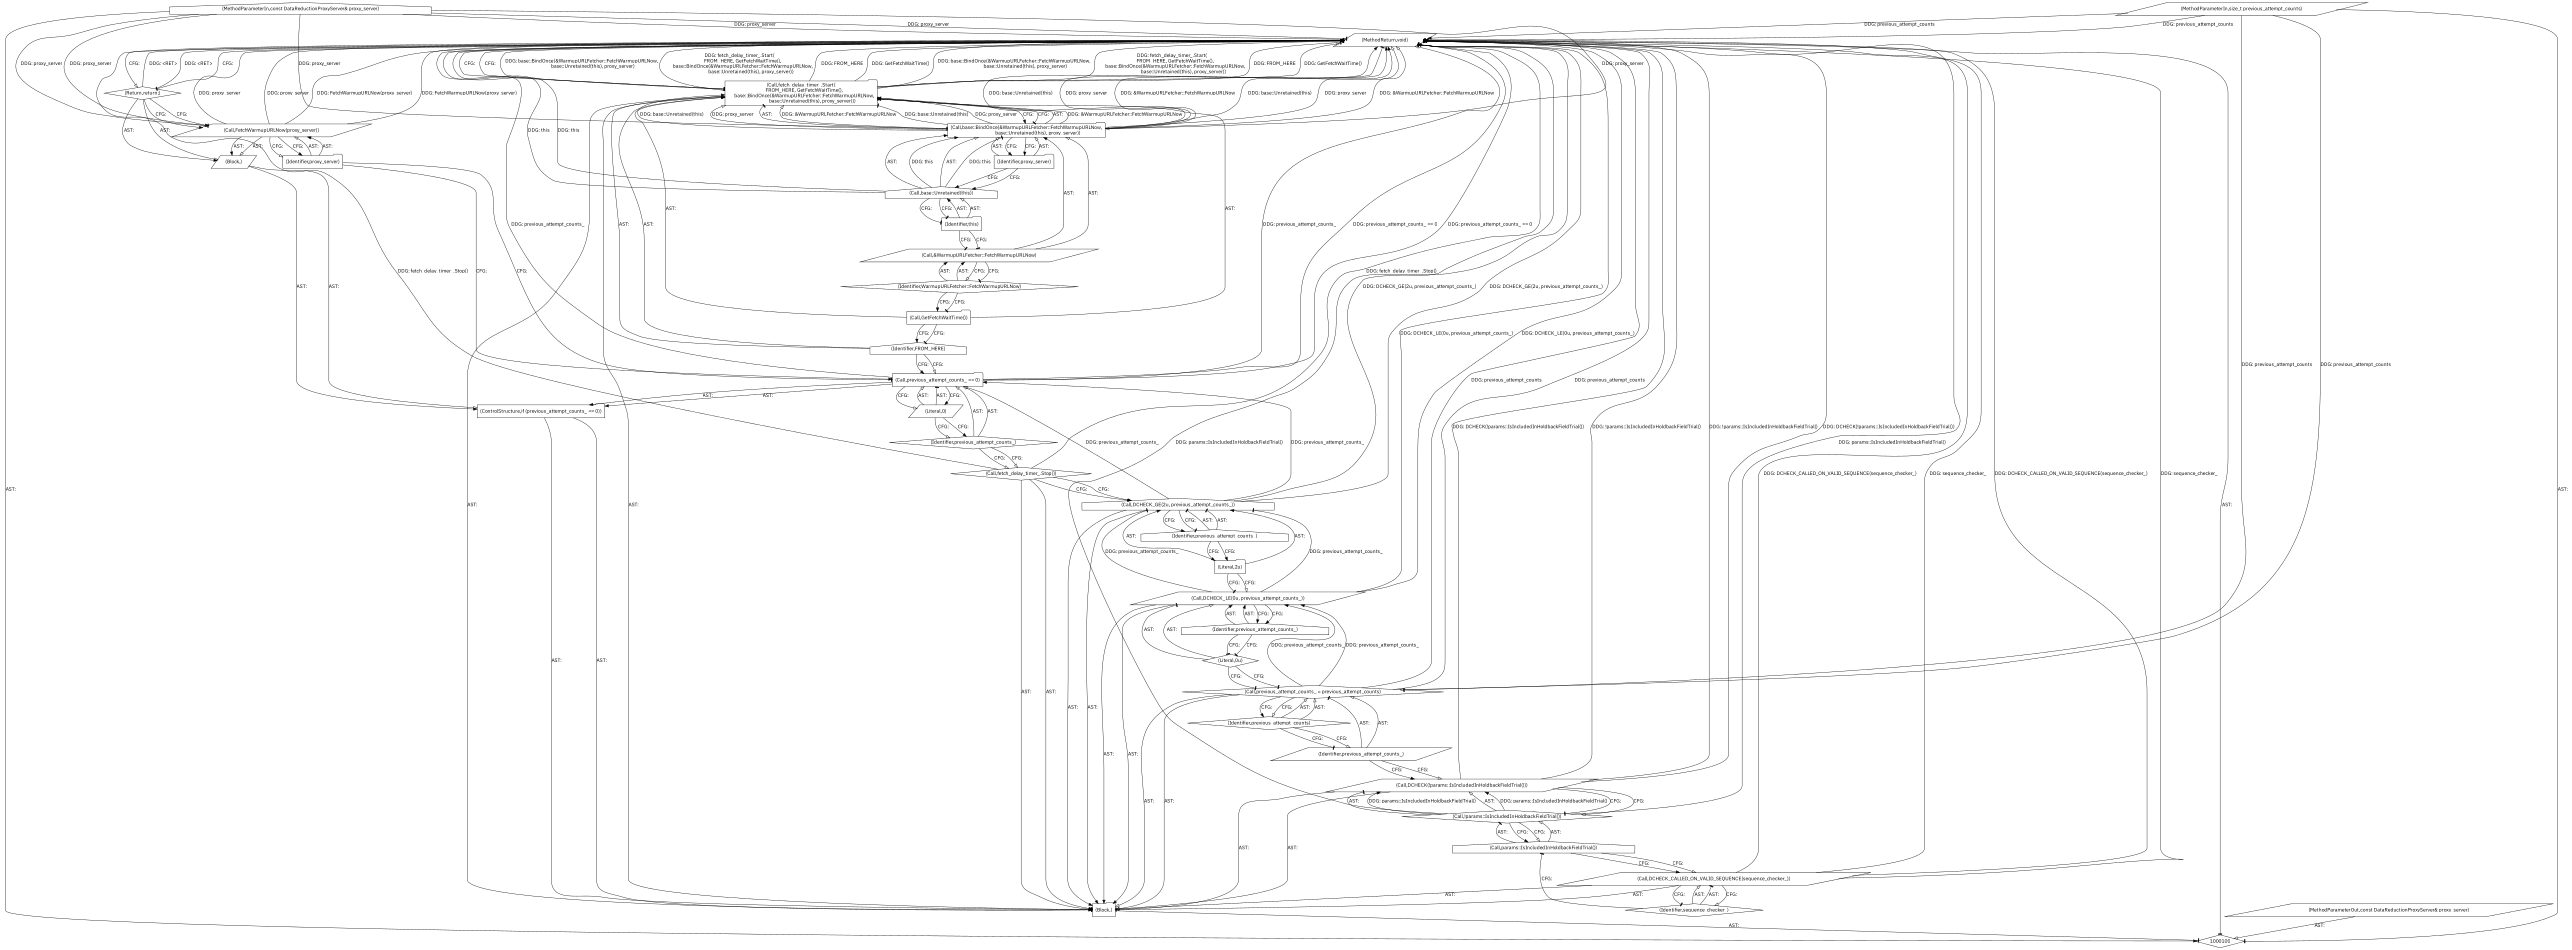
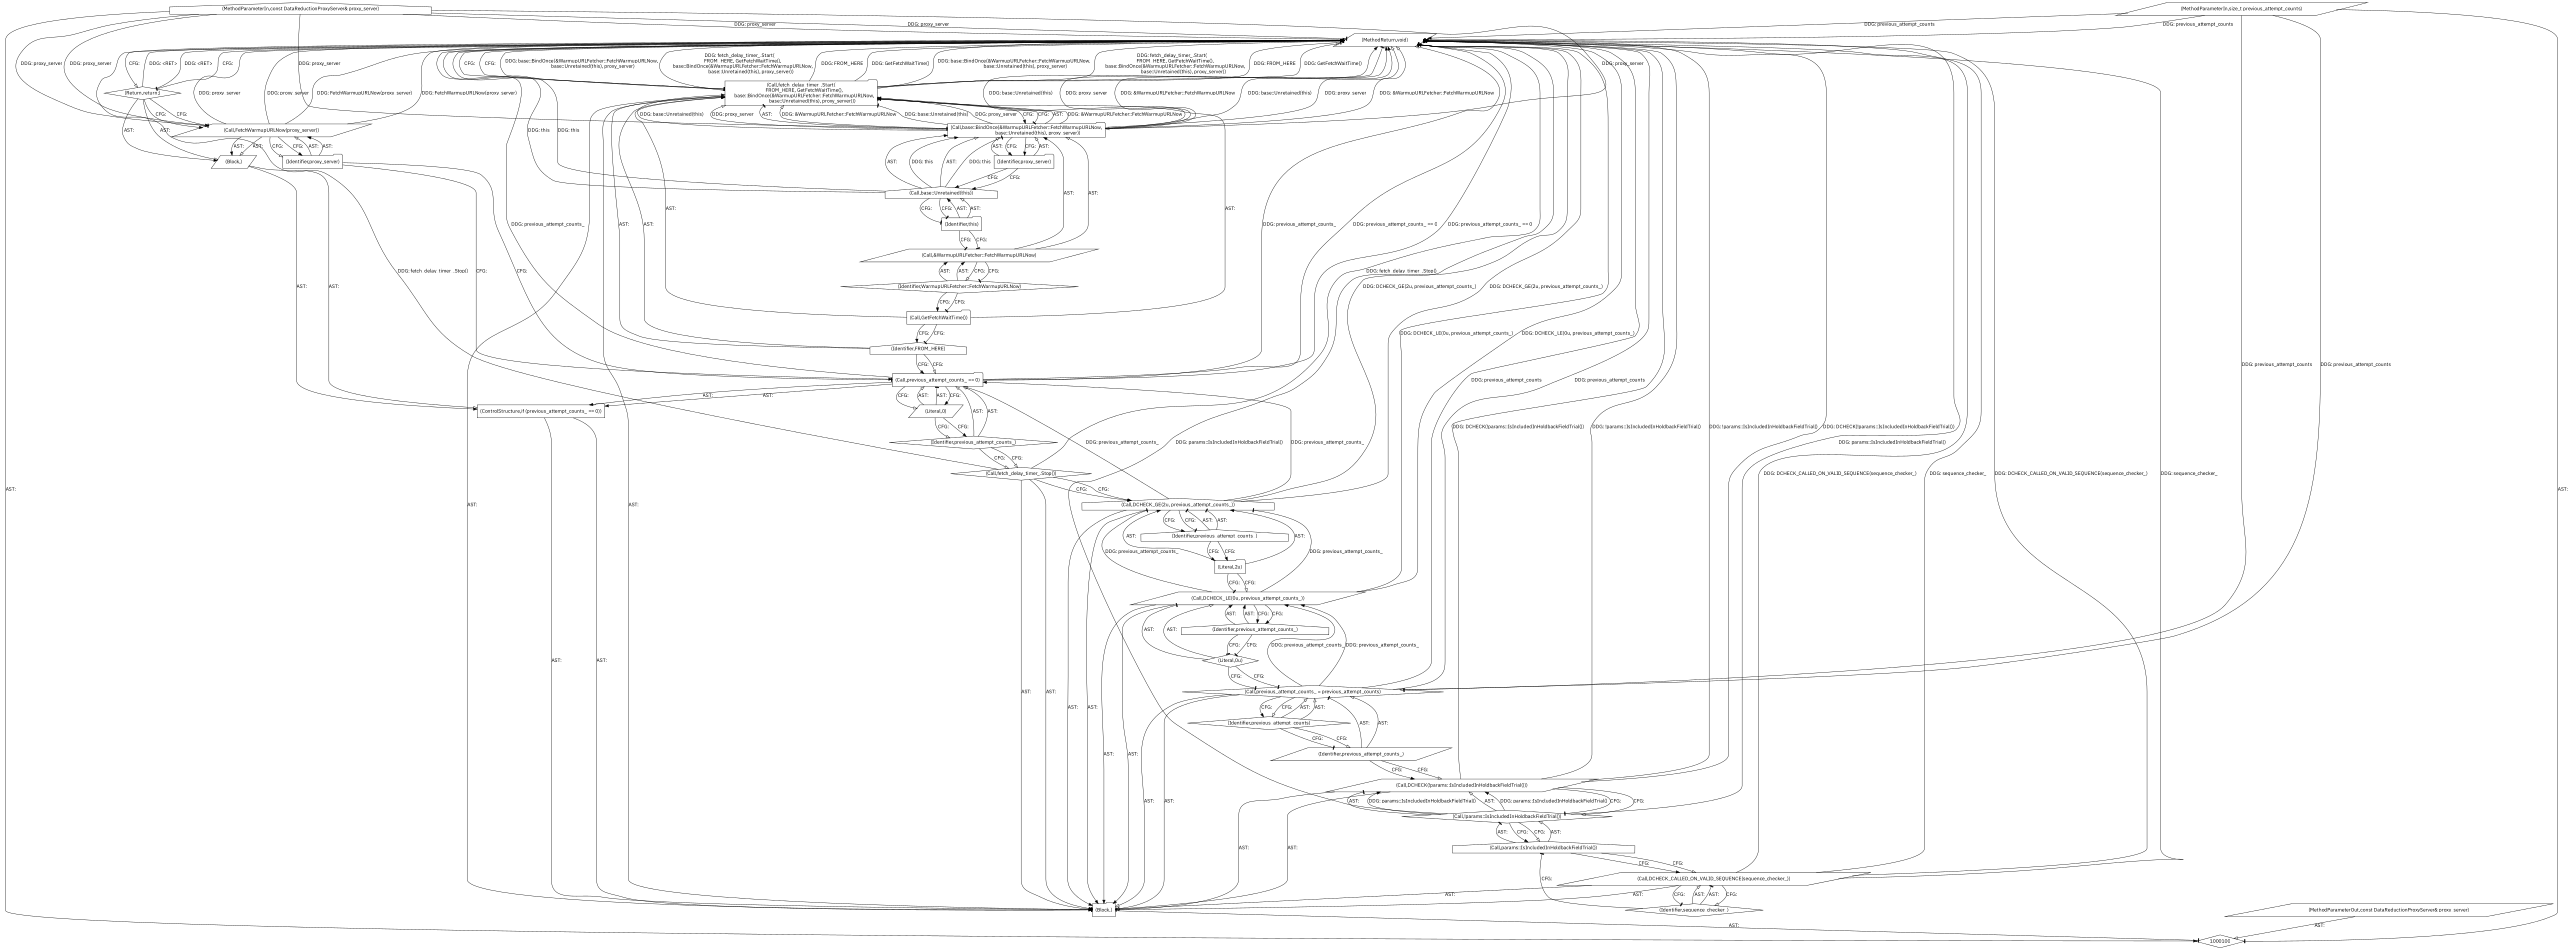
  digraph {
    fontname="IBM Plex Sans"
    node [fontname="IBM Plex Sans" shape=parallelogram]
    edge [arrowhead=normal fontname="IBM Plex Sans"]
    n1 [label="(MethodReturn,void)"]
    n2 [label="(Return,return;)" shape=diamond]
    n3 [label="(Call,fetch_delay_timer_.Start(\n      FROM_HERE, GetFetchWaitTime(),\n      base::BindOnce(&WarmupURLFetcher::FetchWarmupURLNow,\n                     base::Unretained(this), proxy_server)))" shape=folder]
    1000100 [shape=diamond]
    n5 [label="(Block,)"]
    n6 [label="(Call,FetchWarmupURLNow(proxy_server))"]
    n7 [label="(Block,)" shape=folder]
    n8 [label="(Call,base::BindOnce(&WarmupURLFetcher::FetchWarmupURLNow,\n                     base::Unretained(this), proxy_server))" shape=folder]
    n9 [label="(Literal,2u)" shape=folder]
    n10 [label="(Call,DCHECK_GE(2u, previous_attempt_counts_))" shape=house]
    n11 [label="(Call,DCHECK_LE(0u, previous_attempt_counts_))"]
    n12 [label="(Identifier,previous_attempt_counts_)" shape=house]
    n13 [label="(Call,previous_attempt_counts_ == 0)" shape=folder]
    n14 [label="(Identifier,previous_attempt_counts_)" shape=house]
    n15 [label="(ControlStructure,if (previous_attempt_counts_ == 0))" shape=folder]
    n16 [label="(Literal,0)"]
    n17 [label="(Call,fetch_delay_timer_.Stop())" shape=diamond]
    n18 [label="(Identifier,previous_attempt_counts_)" shape=diamond]
    n19 [label="(Identifier,proxy_server)" shape=folder]
    n20 [label="(Identifier,proxy_server)" shape=folder]
    n21 [label="(Call,GetFetchWaitTime())" shape=folder]
    n22 [label="(Identifier,FROM_HERE)" shape=house]
    n23 [label="(MethodParameterIn,size_t previous_attempt_counts)"]
    n24 [label="(Call,previous_attempt_counts_ = previous_attempt_counts)" shape=diamond]
    n25 [label="(Identifier,previous_attempt_counts)" shape=diamond]
    n26 [label="(Call,&WarmupURLFetcher::FetchWarmupURLNow)"]
    n27 [label="(Identifier,WarmupURLFetcher::FetchWarmupURLNow)" shape=diamond]
    n28 [label="(Call,base::Unretained(this))" shape=house]
    n29 [label="(Identifier,this)" shape=folder]
    n30 [label="(MethodParameterIn,const DataReductionProxyServer& proxy_server)" shape=house]
    n31 [label="(MethodParameterOut,const DataReductionProxyServer& proxy_server)"]
    n32 [label="(Call,DCHECK_CALLED_ON_VALID_SEQUENCE(sequence_checker_))"]
    n33 [label="(Identifier,sequence_checker_)" shape=diamond]
    n34 [label="(Call,params::IsIncludedInHoldbackFieldTrial())" shape=house]
    n35 [label="(Call,!params::IsIncludedInHoldbackFieldTrial())" shape=diamond]
    n36 [label="(Call,DCHECK(!params::IsIncludedInHoldbackFieldTrial()))"]
    n37 [label="(Identifier,previous_attempt_counts_)"]
    n38 [label="(Literal,0u)" shape=diamond]
    n1 -> n2 [arrowhead=tee label="CFG: "]
    n1 -> n2 [arrowhead=onormal label="CFG: "]
    n1 -> n3 [arrowhead=tee label="CFG: "]
    n1 -> n3 [arrowhead=tee label="CFG: "]
-   n1 -> 1000100 [arrowhead=tee label="AST: "]
    n2 -> n1 [label="DDG: <RET>"]
    n2 -> n1 [arrowhead=tee label="DDG: <RET>"]
    n2 -> n5 [label="AST: "]
    n2 -> n5 [arrowhead=onormal label="AST: "]
    n2 -> n6 [arrowhead=onormal label="CFG: "]
    n2 -> n6 [label="CFG: "]
    n3 -> n1 [arrowhead=tee label="DDG: base::BindOnce(&WarmupURLFetcher::FetchWarmupURLNow,\n                     base::Unretained(this), proxy_server)"]
    n3 -> n1 [arrowhead=onormal label="DDG: fetch_delay_timer_.Start(\n      FROM_HERE, GetFetchWaitTime(),\n      base::BindOnce(&WarmupURLFetcher::FetchWarmupURLNow,\n                     base::Unretained(this), proxy_server))"]
    n3 -> n1 [label="DDG: FROM_HERE"]
    n3 -> n1 [label="DDG: GetFetchWaitTime()"]
    n3 -> n1 [label="DDG: base::BindOnce(&WarmupURLFetcher::FetchWarmupURLNow,\n                     base::Unretained(this), proxy_server)"]
    n3 -> n1 [arrowhead=tee label="DDG: fetch_delay_timer_.Start(\n      FROM_HERE, GetFetchWaitTime(),\n      base::BindOnce(&WarmupURLFetcher::FetchWarmupURLNow,\n                     base::Unretained(this), proxy_server))"]
    n3 -> n1 [arrowhead=tee label="DDG: FROM_HERE"]
    n3 -> n1 [arrowhead=onormal label="DDG: GetFetchWaitTime()"]
    n3 -> n7 [label="AST: "]
    n3 -> n7 [arrowhead=tee label="AST: "]
    n3 -> n8 [label="CFG: "]
    n3 -> n8 [arrowhead=tee label="CFG: "]
    n5 -> n15 [arrowhead=onormal label="AST: "]
    n5 -> n15 [label="AST: "]
    n6 -> n1 [arrowhead=tee label="DDG: proxy_server"]
    n6 -> n1 [arrowhead=onormal label="DDG: FetchWarmupURLNow(proxy_server)"]
    n6 -> n1 [label="DDG: proxy_server"]
    n6 -> n1 [arrowhead=onormal label="DDG: FetchWarmupURLNow(proxy_server)"]
    n6 -> n5 [arrowhead=onormal label="AST: "]
    n6 -> n5 [label="AST: "]
    n6 -> n19 [arrowhead=onormal label="CFG: "]
    n6 -> n19 [label="CFG: "]
    n7 -> 1000100 [arrowhead=tee label="AST: "]
    n8 -> n1 [label="DDG: base::Unretained(this)"]
    n8 -> n1 [arrowhead=tee label="DDG: proxy_server"]
    n8 -> n1 [label="DDG: &WarmupURLFetcher::FetchWarmupURLNow"]
    n8 -> n1 [label="DDG: base::Unretained(this)"]
    n8 -> n1 [arrowhead=onormal label="DDG: proxy_server"]
    n8 -> n1 [arrowhead=onormal label="DDG: &WarmupURLFetcher::FetchWarmupURLNow"]
    n8 -> n3 [arrowhead=onormal label="AST: "]
    n8 -> n3 [arrowhead=tee label="DDG: &WarmupURLFetcher::FetchWarmupURLNow"]
    n8 -> n3 [label="DDG: base::Unretained(this)"]
    n8 -> n3 [arrowhead=onormal label="DDG: proxy_server"]
    n8 -> n3 [arrowhead=tee label="AST: "]
    n8 -> n3 [arrowhead=onormal label="DDG: &WarmupURLFetcher::FetchWarmupURLNow"]
    n8 -> n3 [arrowhead=tee label="DDG: base::Unretained(this)"]
    n8 -> n3 [label="DDG: proxy_server"]
    n8 -> n20 [label="CFG: "]
    n8 -> n20 [label="CFG: "]
    n9 -> n10 [label="AST: "]
    n9 -> n10 [label="AST: "]
    n9 -> n11 [arrowhead=onormal label="CFG: "]
    n9 -> n11 [arrowhead=tee label="CFG: "]
    n10 -> n1 [arrowhead=onormal label="DDG: DCHECK_GE(2u, previous_attempt_counts_)"]
    n10 -> n1 [label="DDG: DCHECK_GE(2u, previous_attempt_counts_)"]
    n10 -> n7 [label="AST: "]
    n10 -> n7 [label="AST: "]
    n10 -> n12 [label="CFG: "]
    n10 -> n12 [arrowhead=tee label="CFG: "]
    n10 -> n13 [label="DDG: previous_attempt_counts_"]
    n10 -> n13 [arrowhead=onormal label="DDG: previous_attempt_counts_"]
    n11 -> n1 [arrowhead=tee label="DDG: DCHECK_LE(0u, previous_attempt_counts_)"]
    n11 -> n1 [label="DDG: DCHECK_LE(0u, previous_attempt_counts_)"]
    n11 -> n7 [label="AST: "]
    n11 -> n7 [label="AST: "]
    n11 -> n10 [arrowhead=tee label="DDG: previous_attempt_counts_"]
    n11 -> n10 [arrowhead=tee label="DDG: previous_attempt_counts_"]
    n11 -> n14 [label="CFG: "]
    n11 -> n14 [label="CFG: "]
    n12 -> n9 [label="CFG: "]
    n12 -> n9 [label="CFG: "]
    n12 -> n10 [arrowhead=tee label="AST: "]
    n12 -> n10 [arrowhead=tee label="AST: "]
    n13 -> n1 [arrowhead=onormal label="DDG: previous_attempt_counts_"]
    n13 -> n1 [arrowhead=tee label="DDG: previous_attempt_counts_ == 0"]
    n13 -> n1 [arrowhead=onormal label="DDG: previous_attempt_counts_"]
    n13 -> n1 [arrowhead=tee label="DDG: previous_attempt_counts_ == 0"]
    n13 -> n15 [label="AST: "]
    n13 -> n15 [label="AST: "]
    n13 -> n16 [label="CFG: "]
    n13 -> n16 [arrowhead=onormal label="CFG: "]
    n14 -> n11 [label="AST: "]
    n14 -> n11 [label="AST: "]
    n14 -> n38 [arrowhead=tee label="CFG: "]
    n14 -> n38 [arrowhead=tee label="CFG: "]
    n15 -> n7 [label="AST: "]
    n15 -> n7 [arrowhead=tee label="AST: "]
    n16 -> n13 [arrowhead=onormal label="AST: "]
    n16 -> n13 [arrowhead=tee label="AST: "]
    n16 -> n18 [label="CFG: "]
    n16 -> n18 [arrowhead=onormal label="CFG: "]
    n17 -> n1 [label="DDG: fetch_delay_timer_.Stop()"]
    n17 -> n1 [arrowhead=tee label="DDG: fetch_delay_timer_.Stop()"]
    n17 -> n7 [arrowhead=tee label="AST: "]
    n17 -> n7 [label="AST: "]
    n17 -> n10 [label="CFG: "]
    n17 -> n10 [label="CFG: "]
    n18 -> n13 [arrowhead=onormal label="AST: "]
    n18 -> n13 [arrowhead=onormal label="AST: "]
    n18 -> n17 [arrowhead=onormal label="CFG: "]
    n18 -> n17 [arrowhead=onormal label="CFG: "]
    n19 -> n6 [arrowhead=onormal label="AST: "]
    n19 -> n6 [label="AST: "]
    n19 -> n13 [arrowhead=tee label="CFG: "]
    n19 -> n13 [label="CFG: "]
    n20 -> n8 [arrowhead=onormal label="AST: "]
    n20 -> n8 [arrowhead=onormal label="AST: "]
    n20 -> n28 [label="CFG: "]
    n20 -> n28 [label="CFG: "]
    n21 -> n3 [label="AST: "]
    n21 -> n3 [label="AST: "]
    n21 -> n22 [label="CFG: "]
    n21 -> n22 [arrowhead=tee label="CFG: "]
    n22 -> n3 [arrowhead=onormal label="AST: "]
    n22 -> n3 [label="AST: "]
    n22 -> n13 [label="CFG: "]
    n22 -> n13 [arrowhead=onormal label="CFG: "]
    n23 -> n1 [label="DDG: previous_attempt_counts"]
    n23 -> n1 [label="DDG: previous_attempt_counts"]
    n23 -> 1000100 [arrowhead=tee label="AST: "]
    n23 -> n24 [arrowhead=tee label="DDG: previous_attempt_counts"]
    n23 -> n24 [arrowhead=onormal label="DDG: previous_attempt_counts"]
    n24 -> n1 [arrowhead=onormal label="DDG: previous_attempt_counts"]
    n24 -> n1 [arrowhead=tee label="DDG: previous_attempt_counts"]
    n24 -> n7 [arrowhead=onormal label="AST: "]
    n24 -> n7 [arrowhead=onormal label="AST: "]
    n24 -> n11 [label="DDG: previous_attempt_counts_"]
    n24 -> n11 [label="DDG: previous_attempt_counts_"]
    n24 -> n25 [label="CFG: "]
    n24 -> n25 [arrowhead=onormal label="CFG: "]
    n25 -> n24 [arrowhead=onormal label="AST: "]
    n25 -> n24 [arrowhead=onormal label="AST: "]
    n25 -> n37 [arrowhead=tee label="CFG: "]
    n25 -> n37 [arrowhead=onormal label="CFG: "]
    n26 -> n8 [label="AST: "]
    n26 -> n8 [arrowhead=onormal label="AST: "]
    n26 -> n27 [arrowhead=onormal label="CFG: "]
    n26 -> n27 [arrowhead=tee label="CFG: "]
    n27 -> n21 [label="CFG: "]
    n27 -> n21 [arrowhead=tee label="CFG: "]
    n27 -> n26 [label="AST: "]
    n27 -> n26 [label="AST: "]
    n28 -> n1 [label="DDG: this"]
    n28 -> n1 [arrowhead=onormal label="DDG: this"]
    n28 -> n8 [label="AST: "]
    n28 -> n8 [label="DDG: this"]
    n28 -> n8 [arrowhead=onormal label="AST: "]
    n28 -> n8 [arrowhead=tee label="DDG: this"]
    n28 -> n29 [arrowhead=tee label="CFG: "]
    n28 -> n29 [arrowhead=tee label="CFG: "]
    n29 -> n26 [arrowhead=tee label="CFG: "]
    n29 -> n26 [arrowhead=tee label="CFG: "]
    n29 -> n28 [label="AST: "]
    n29 -> n28 [arrowhead=onormal label="AST: "]
    n30 -> n1 [arrowhead=tee label="DDG: proxy_server"]
    n30 -> n1 [arrowhead=onormal label="DDG: proxy_server"]
    n30 -> 1000100 [label="AST: "]
    n30 -> n6 [label="DDG: proxy_server"]
    n30 -> n6 [arrowhead=tee label="DDG: proxy_server"]
    n30 -> n8 [arrowhead=onormal label="DDG: proxy_server"]
    n30 -> n8 [arrowhead=tee label="DDG: proxy_server"]
    n31 -> 1000100 [arrowhead=onormal label="AST: "]
    n32 -> n1 [arrowhead=tee label="DDG: DCHECK_CALLED_ON_VALID_SEQUENCE(sequence_checker_)"]
    n32 -> n1 [arrowhead=tee label="DDG: sequence_checker_"]
    n32 -> n1 [arrowhead=onormal label="DDG: DCHECK_CALLED_ON_VALID_SEQUENCE(sequence_checker_)"]
    n32 -> n1 [label="DDG: sequence_checker_"]
    n32 -> n7 [arrowhead=onormal label="AST: "]
    n32 -> n7 [arrowhead=onormal label="AST: "]
    n32 -> n33 [arrowhead=onormal label="CFG: "]
    n32 -> n33 [arrowhead=tee label="CFG: "]
    n33 -> n32 [arrowhead=onormal label="AST: "]
    n33 -> n32 [arrowhead=tee label="AST: "]
    n33 -> n34 [arrowhead=tee label="CFG: "]
    n34 -> n32 [label="CFG: "]
    n34 -> n32 [arrowhead=onormal label="CFG: "]
    n34 -> n35 [arrowhead=onormal label="AST: "]
    n34 -> n35 [arrowhead=tee label="AST: "]
    n35 -> n1 [label="DDG: params::IsIncludedInHoldbackFieldTrial()"]
    n35 -> n1 [arrowhead=tee label="DDG: params::IsIncludedInHoldbackFieldTrial()"]
    n35 -> n34 [label="CFG: "]
    n35 -> n34 [arrowhead=onormal label="CFG: "]
    n35 -> n36 [arrowhead=tee label="AST: "]
    n35 -> n36 [label="DDG: params::IsIncludedInHoldbackFieldTrial()"]
    n35 -> n36 [arrowhead=onormal label="AST: "]
    n35 -> n36 [label="DDG: params::IsIncludedInHoldbackFieldTrial()"]
    n36 -> n1 [arrowhead=tee label="DDG: !params::IsIncludedInHoldbackFieldTrial()"]
    n36 -> n1 [arrowhead=tee label="DDG: DCHECK(!params::IsIncludedInHoldbackFieldTrial())"]
    n36 -> n1 [arrowhead=onormal label="DDG: !params::IsIncludedInHoldbackFieldTrial()"]
    n36 -> n1 [label="DDG: DCHECK(!params::IsIncludedInHoldbackFieldTrial())"]
    n36 -> n7 [arrowhead=tee label="AST: "]
    n36 -> n7 [arrowhead=onormal label="AST: "]
    n36 -> n35 [arrowhead=onormal label="CFG: "]
    n36 -> n35 [arrowhead=tee label="CFG: "]
    n37 -> n24 [arrowhead=onormal label="AST: "]
    n37 -> n24 [arrowhead=tee label="AST: "]
    n37 -> n36 [arrowhead=onormal label="CFG: "]
    n37 -> n36 [label="CFG: "]
    n38 -> n11 [arrowhead=tee label="AST: "]
    n38 -> n11 [arrowhead=onormal label="AST: "]
    n38 -> n24 [arrowhead=tee label="CFG: "]
    n38 -> n24 [arrowhead=tee label="CFG: "]
  }
